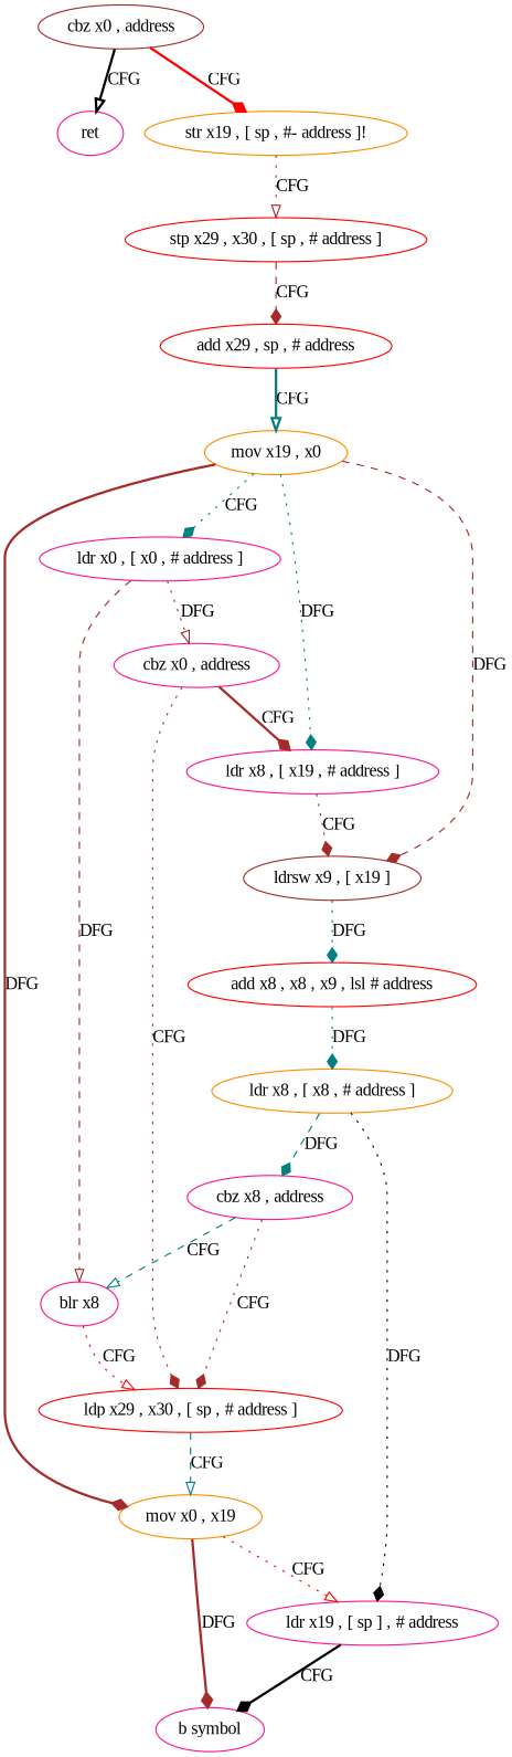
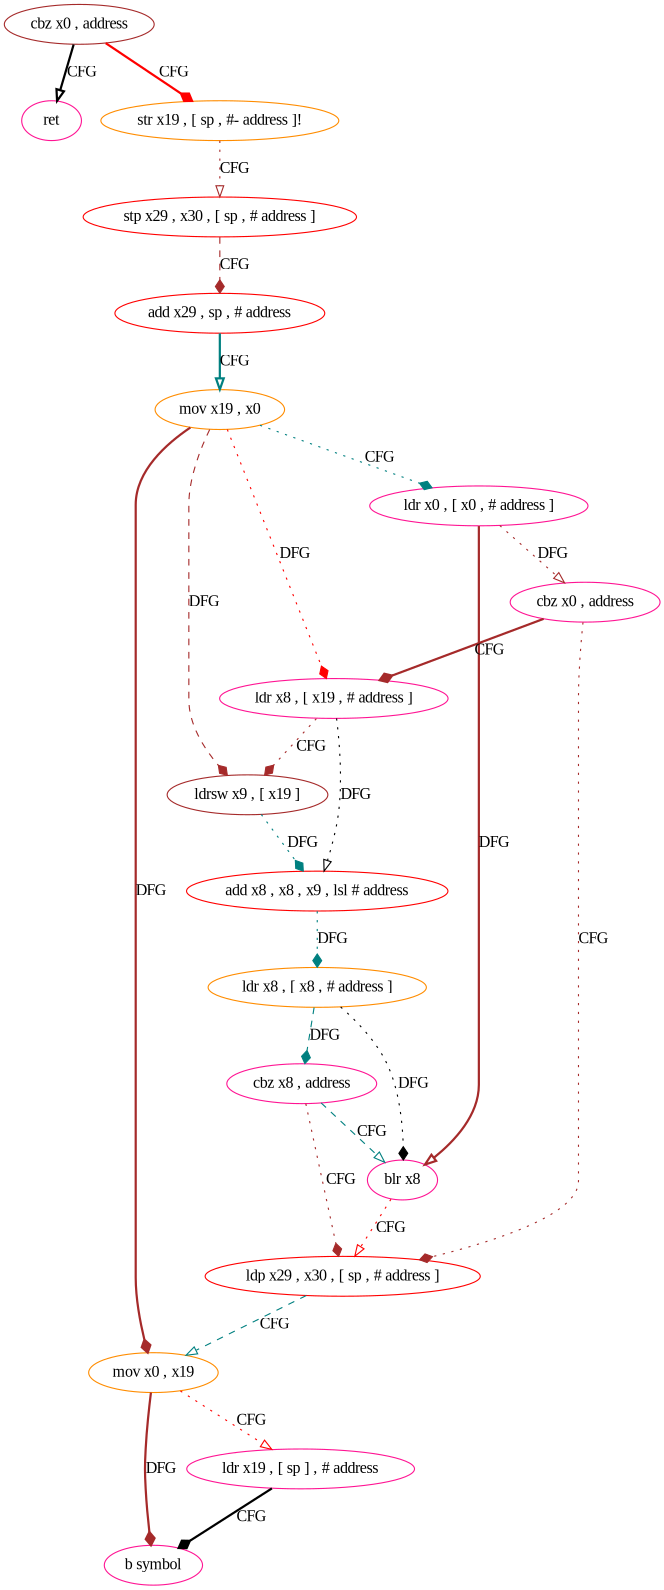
  digraph {
    fontname="Liberation Serif"
    node [color=deeppink fontname="Liberation Serif"]
    edge [arrowhead=diamond color=brown fontname="Liberation Serif" style=dotted]
    n1 [color=brown label="cbz x0 , address"]
    n2 [label=ret]
    n3 [color=darkorange label="str x19 , [ sp , #- address ]!"]
    n4 [color=red label="stp x29 , x30 , [ sp , # address ]"]
    n5 [color=red label="add x29 , sp , # address"]
    n6 [color=darkorange label="mov x19 , x0"]
    n7 [color=red label="ldp x29 , x30 , [ sp , # address ]"]
    n8 [color=darkorange label="mov x0 , x19"]
    n9 [label="ldr x0 , [ x0 , # address ]"]
    n10 [label="ldr x8 , [ x19 , # address ]"]
    n11 [color=brown label="ldrsw x9 , [ x19 ]"]
    n12 [label="cbz x0 , address"]
    n13 [label="blr x8"]
    n14 [color=red label="add x8 , x8 , x9 , lsl # address"]
    n15 [label="ldr x19 , [ sp ] , # address"]
    n16 [label="b symbol"]
    n17 [color=darkorange label="ldr x8 , [ x8 , # address ]"]
    n18 [label="cbz x8 , address"]
    n1 -> n2 [arrowhead=onormal color=black label=CFG style=bold]
    n1 -> n3 [color=red label=CFG style=bold]
    n3 -> n4 [arrowhead=onormal label=CFG]
    n4 -> n5 [label=CFG style=dashed]
    n5 -> n6 [arrowhead=onormal color=teal label=CFG style=bold]
    n6 -> n8 [label=DFG style=bold]
    n6 -> n9 [color=teal label=CFG]
-   n6 -> n10 [color=teal label=DFG]
+   n6 -> n10 [color=red label=DFG]
    n6 -> n11 [label=DFG style=dashed]
    n7 -> n8 [arrowhead=onormal color=teal label=CFG style=dashed]
    n8 -> n15 [arrowhead=onormal color=red label=CFG]
    n8 -> n16 [label=DFG style=bold]
    n9 -> n12 [arrowhead=onormal label=DFG]
-   n9 -> n13 [arrowhead=onormal label=DFG style=dashed]
+   n9 -> n13 [arrowhead=onormal label=DFG style=bold]
    n10 -> n11 [label=CFG]
+   n10 -> n14 [arrowhead=onormal color=black label=DFG]
    n11 -> n14 [color=teal label=DFG]
    n12 -> n7 [label=CFG]
    n12 -> n10 [label=CFG style=bold]
    n13 -> n7 [arrowhead=onormal color=red label=CFG]
    n14 -> n17 [color=teal label=DFG]
    n15 -> n16 [color=black label=CFG style=bold]
-   n17 -> n15 [color=black label=DFG]
+   n17 -> n13 [color=black label=DFG]
    n17 -> n18 [color=teal label=DFG style=dashed]
    n18 -> n7 [label=CFG]
    n18 -> n13 [arrowhead=onormal color=teal label=CFG style=dashed]
  }
